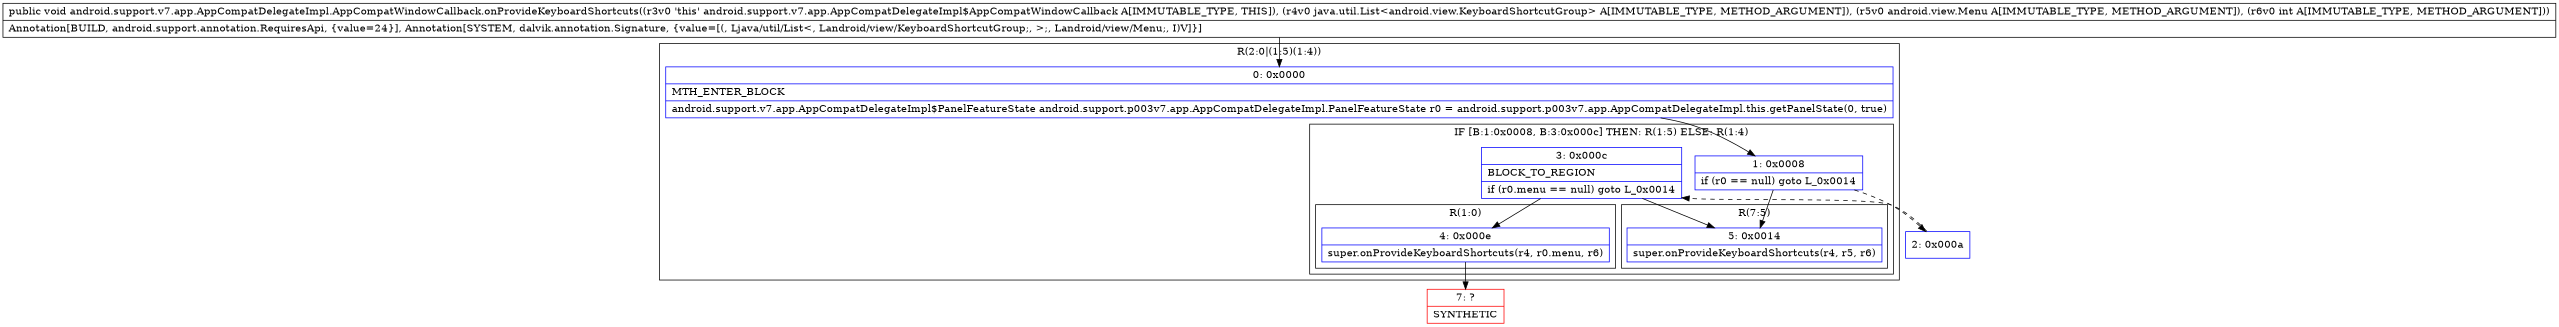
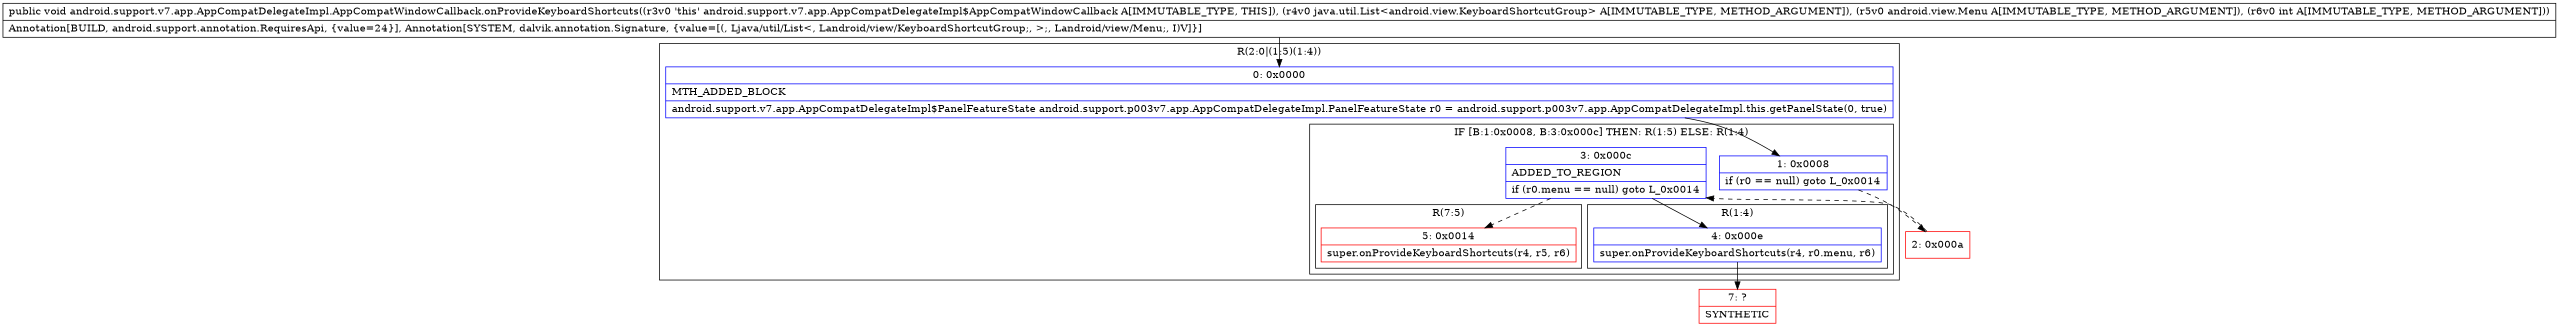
  digraph {
    node [color=blue shape=record]
-   n1 [label="{5\:\ 0x0014|super.onProvideKeyboardShortcuts(r4, r5, r6)\l}"]
+   n1 [color=red label="{5\:\ 0x0014|super.onProvideKeyboardShortcuts(r4, r5, r6)\l}"]
    n2 [label="{4\:\ 0x000e|super.onProvideKeyboardShortcuts(r4, r0.menu, r6)\l}"]
    n3 [label="{1\:\ 0x0008|if (r0 == null) goto L_0x0014\l}"]
-   n4 [label="{3\:\ 0x000c|BLOCK_TO_REGION\l|if (r0.menu == null) goto L_0x0014\l}"]
-   n5 [label="{0\:\ 0x0000|MTH_ENTER_BLOCK\l|android.support.v7.app.AppCompatDelegateImpl$PanelFeatureState android.support.p003v7.app.AppCompatDelegateImpl.PanelFeatureState r0 = android.support.p003v7.app.AppCompatDelegateImpl.this.getPanelState(0, true)\l}"]
+   n4 [label="{3\:\ 0x000c|ADDED_TO_REGION\l|if (r0.menu == null) goto L_0x0014\l}"]
+   n5 [label="{0\:\ 0x0000|MTH_ADDED_BLOCK\l|android.support.v7.app.AppCompatDelegateImpl$PanelFeatureState android.support.p003v7.app.AppCompatDelegateImpl.PanelFeatureState r0 = android.support.p003v7.app.AppCompatDelegateImpl.this.getPanelState(0, true)\l}"]
    n6 [color=red label="{7\:\ ?|SYNTHETIC\l}"]
-   n7 [label="{2\:\ 0x000a}"]
+   n7 [color=red label="{2\:\ 0x000a}"]
    n8 [label="{public void android.support.v7.app.AppCompatDelegateImpl.AppCompatWindowCallback.onProvideKeyboardShortcuts((r3v0 'this' android.support.v7.app.AppCompatDelegateImpl$AppCompatWindowCallback A[IMMUTABLE_TYPE, THIS]), (r4v0 java.util.List\<android.view.KeyboardShortcutGroup\> A[IMMUTABLE_TYPE, METHOD_ARGUMENT]), (r5v0 android.view.Menu A[IMMUTABLE_TYPE, METHOD_ARGUMENT]), (r6v0 int A[IMMUTABLE_TYPE, METHOD_ARGUMENT]))  | Annotation[BUILD, android.support.annotation.RequiresApi, \{value=24\}], Annotation[SYSTEM, dalvik.annotation.Signature, \{value=[(, Ljava\/util\/List\<, Landroid\/view\/KeyboardShortcutGroup;, \>;, Landroid\/view\/Menu;, I)V]\}]\l}" color=""]
    subgraph cluster_1 {
      label="R(2:0|(1:5)(1:4))"
      n5
      subgraph cluster_2 {
        label="IF [B:1:0x0008, B:3:0x000c] THEN: R(1:5) ELSE: R(1:4)"
        n3
        n4
        subgraph cluster_3 {
          label="R(7:5)"
          n1
        }
        subgraph cluster_4 {
-         label="R(1:0)"
+         label="R(1:4)"
          n2
        }
      }
    }
    n2 -> n6
-   n3 -> n1
    n3 -> n7 [style=dashed]
-   n4 -> n1
+   n4 -> n1 [style=dashed]
    n4 -> n2 [style=solid]
    n5 -> n3
    n7 -> n4 [style=dashed]
    n8 -> n5
  }
